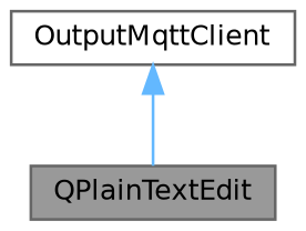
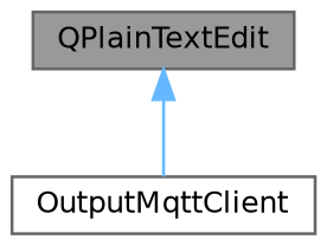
  digraph {
    node [color=gray40 fontname=Helvetica fontsize=10 shape=box style=filled]
    n1 [fillcolor=grey60 fontcolor=black height=0.2 label=QPlainTextEdit width=0.4]
    n2 [fillcolor=white height=0.2 label=OutputMqttClient width=0.4]
-   n2 -> n1 [color=steelblue1 dir=back fontname=Helvetica fontsize=10 labelfontname=Helvetica labelfontsize=10 style=solid]
+   n1 -> n2 [color=steelblue1 dir=back fontname=Helvetica fontsize=10 labelfontname=Helvetica labelfontsize=10 style=solid]
  }
